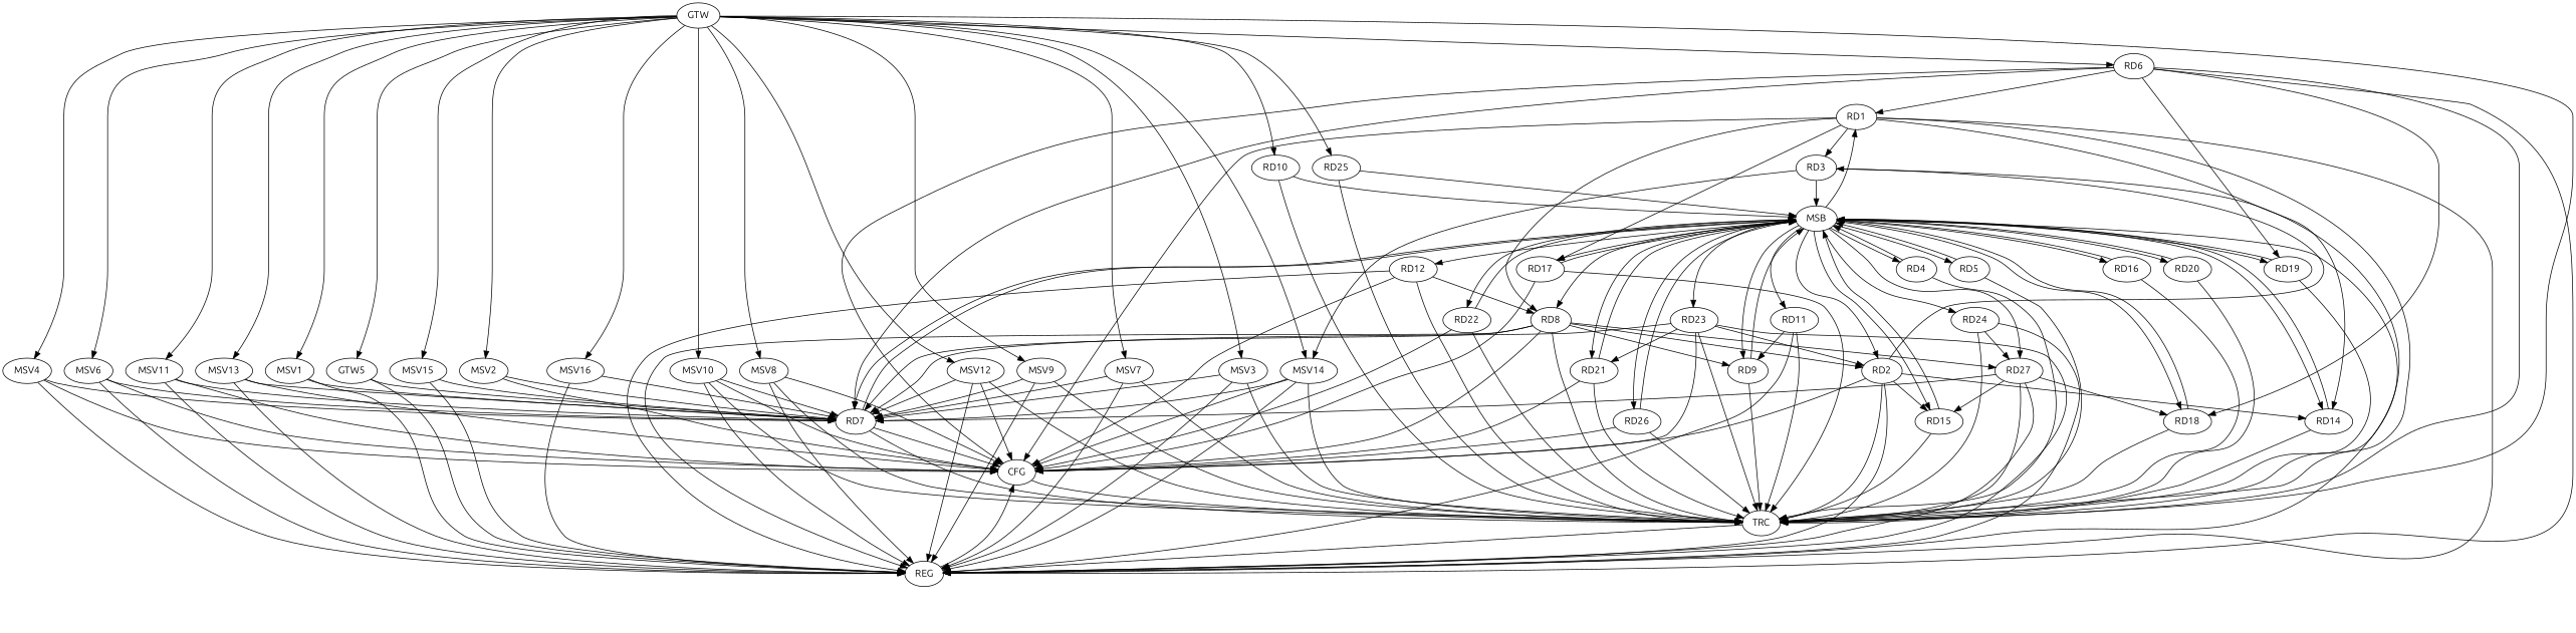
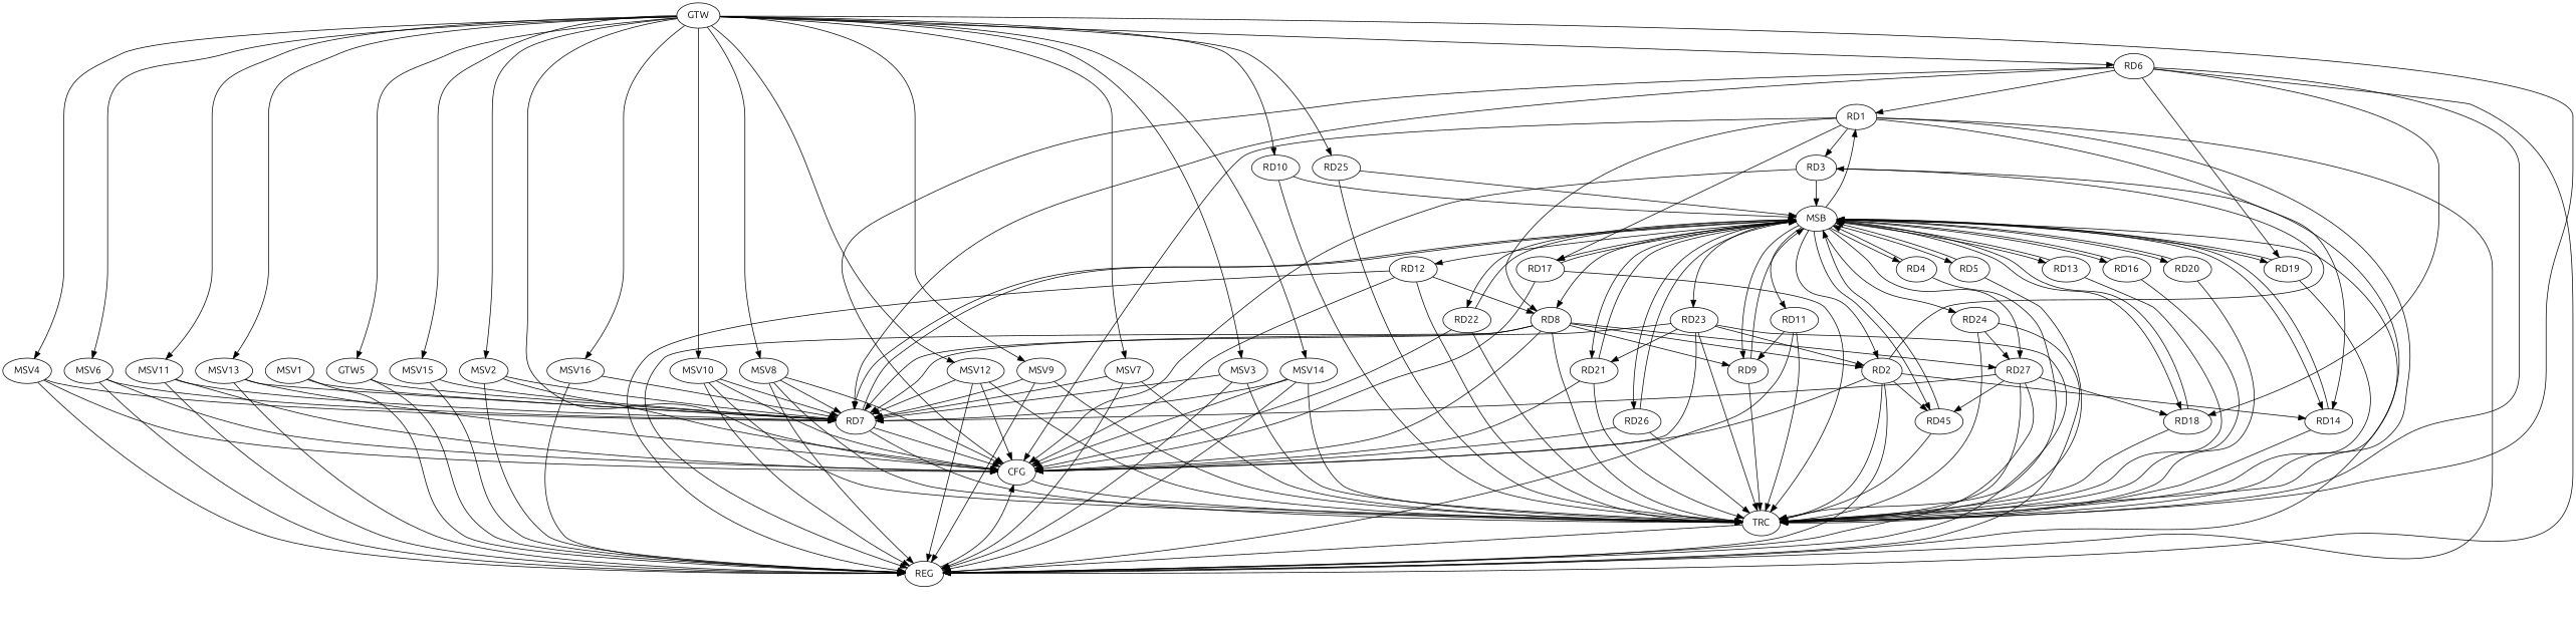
  strict digraph {
    fontname=Ubuntu
    node [fontname=Ubuntu]
    edge [fontname=Ubuntu]
    n1 [label=RD1]
    n2 [label=RD3]
    n3 [label=RD8]
    n4 [label=RD14]
    n5 [label=RD17]
    n6 [label=REG]
    n7 [label=CFG]
    n8 [label=TRC]
    n9 [label=MSB]
    n10 [label=RD2]
    n11 [label=RD7]
    n12 [label=RD9]
    n13 [label=RD27]
-   n14 [label=RD15]
+   n14 [label=RD45]
    n15 [label=RD4]
    n16 [label=RD5]
    n17 [label=RD18]
    n18 [label=RD19]
    n19 [label=RD11]
    n20 [label=RD12]
+   n21 [label=RD13]
    n22 [label=RD16]
    n23 [label=RD20]
    n24 [label=RD21]
    n25 [label=RD22]
    n26 [label=RD23]
    n27 [label=RD24]
    n28 [label=RD26]
    n29 [label=RD6]
    n30 [label=RD10]
    n31 [label=RD25]
    n32 [label=GTW]
    n33 [label=MSV1]
    n34 [label=MSV2]
    n35 [label=MSV3]
    n36 [label=MSV4]
    n37 [label=GTW5]
    n38 [label=MSV6]
    n39 [label=MSV7]
    n40 [label=MSV8]
    n41 [label=MSV9]
    n42 [label=MSV10]
    n43 [label=MSV11]
    n44 [label=MSV12]
    n45 [label=MSV13]
    n46 [label=MSV14]
    n47 [label=MSV15]
    n48 [label=MSV16]
    n1 -> n2
    n1 -> n3
    n1 -> n4
    n1 -> n5
    n1 -> n6
    n1 -> n7
    n1 -> n8
-   n2 -> n46
+   n2 -> n7
    n2 -> n8
    n2 -> n9
    n3 -> n6
    n3 -> n7
    n3 -> n8
    n3 -> n10
    n3 -> n11
    n3 -> n12
    n3 -> n13
    n4 -> n8
    n4 -> n9
    n5 -> n7
    n5 -> n8
    n5 -> n9
    n6 -> n7
    n7 -> n8
    n8 -> n6
    n9 -> n1
    n9 -> n3
    n9 -> n4
    n9 -> n5
    n9 -> n6
    n9 -> n10
    n9 -> n11
    n9 -> n12
    n9 -> n13
    n9 -> n14
    n9 -> n15
    n9 -> n16
    n9 -> n17
    n9 -> n18
    n9 -> n19
    n9 -> n20
+   n9 -> n21
    n9 -> n22
    n9 -> n23
    n9 -> n24
    n9 -> n25
    n9 -> n26
    n9 -> n27
    n9 -> n28
    n10 -> n2
    n10 -> n4
    n10 -> n6
    n10 -> n7
    n10 -> n8
    n10 -> n14
    n11 -> n7
    n11 -> n8
    n11 -> n9
    n12 -> n8
    n12 -> n9
    n13 -> n6
    n13 -> n8
    n13 -> n11
    n13 -> n14
    n13 -> n17
    n14 -> n8
    n14 -> n9
    n15 -> n8
    n15 -> n9
    n16 -> n8
    n16 -> n9
    n17 -> n8
    n17 -> n9
    n18 -> n8
    n18 -> n9
    n19 -> n6
    n19 -> n8
    n19 -> n12
    n20 -> n3
    n20 -> n6
    n20 -> n7
    n20 -> n8
+   n21 -> n8
+   n21 -> n9
    n22 -> n8
    n22 -> n9
    n23 -> n8
    n23 -> n9
    n24 -> n7
    n24 -> n8
    n24 -> n9
    n25 -> n7
    n25 -> n8
    n25 -> n9
    n26 -> n6
    n26 -> n7
    n26 -> n8
    n26 -> n10
    n26 -> n11
    n26 -> n24
    n27 -> n6
    n27 -> n8
    n27 -> n13
    n28 -> n7
    n28 -> n8
    n28 -> n9
    n29 -> n1
    n29 -> n6
    n29 -> n7
    n29 -> n8
    n29 -> n11
    n29 -> n17
    n29 -> n18
    n30 -> n8
    n30 -> n9
    n31 -> n8
    n31 -> n9
    n32 -> n8
    n32 -> n29
    n32 -> n30
    n32 -> n31
-   n32 -> n33
+   n32 -> n7
    n32 -> n34
    n32 -> n35
    n32 -> n36
    n32 -> n37
    n32 -> n38
    n32 -> n39
    n32 -> n40
    n32 -> n41
    n32 -> n42
    n32 -> n43
    n32 -> n44
    n32 -> n45
    n32 -> n46
    n32 -> n47
    n32 -> n48
    n33 -> n6
    n33 -> n11
+   n34 -> n6
    n34 -> n7
    n34 -> n11
    n35 -> n6
    n35 -> n8
    n35 -> n11
    n36 -> n6
    n36 -> n7
    n36 -> n11
    n37 -> n6
    n37 -> n11
    n38 -> n6
    n38 -> n7
    n38 -> n11
    n39 -> n6
    n39 -> n8
    n39 -> n11
    n40 -> n6
    n40 -> n7
    n40 -> n8
+   n40 -> n11
    n41 -> n6
    n41 -> n8
    n41 -> n11
    n42 -> n6
    n42 -> n7
    n42 -> n8
    n42 -> n11
    n43 -> n6
    n43 -> n7
    n43 -> n11
    n44 -> n6
    n44 -> n7
    n44 -> n8
    n44 -> n11
    n45 -> n6
    n45 -> n7
    n45 -> n11
    n46 -> n6
    n46 -> n7
    n46 -> n8
    n46 -> n11
    n47 -> n6
    n47 -> n11
    n48 -> n6
    n48 -> n11
  }
